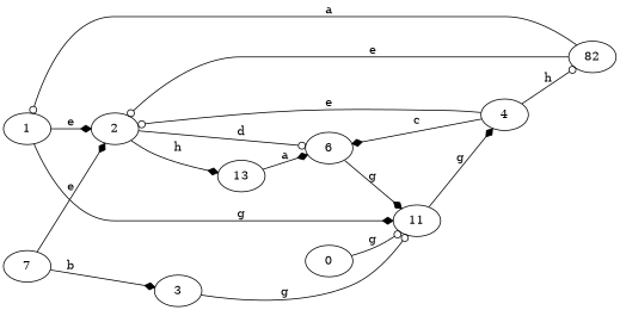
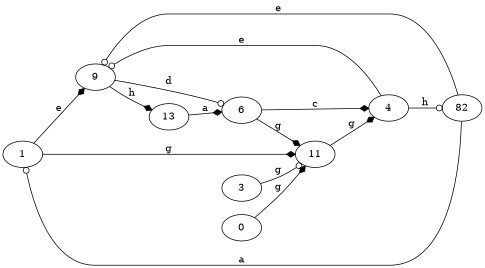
  strict digraph {
    rankdir=LR
    edge [arrowhead=diamond]
    1
-   9 [label=2]
+   9
    11
-   7
    3
    6
    13
    4
    n9 [label=82]
    0
    1 -> 9 [label=e]
    1 -> 11 [label=g]
    9 -> 6 [arrowhead=odot label=d]
    9 -> 13 [label=h]
    11 -> 4 [label=g]
-   7 -> 9 [label=e]
-   7 -> 3 [label=b]
    3 -> 11 [arrowhead=odot label=g]
    6 -> 11 [label=g]
-   4 -> 6 [label=c]
+   6 -> 4 [label=c]
    13 -> 6 [label=a]
    4 -> 9 [arrowhead=odot label=e]
    4 -> n9 [arrowhead=odot label=h]
    n9 -> 1 [arrowhead=odot label=a]
    n9 -> 9 [arrowhead=odot label=e]
-   0 -> 11 [arrowhead=odot label=g]
+   0 -> 11 [label=g]
  }
